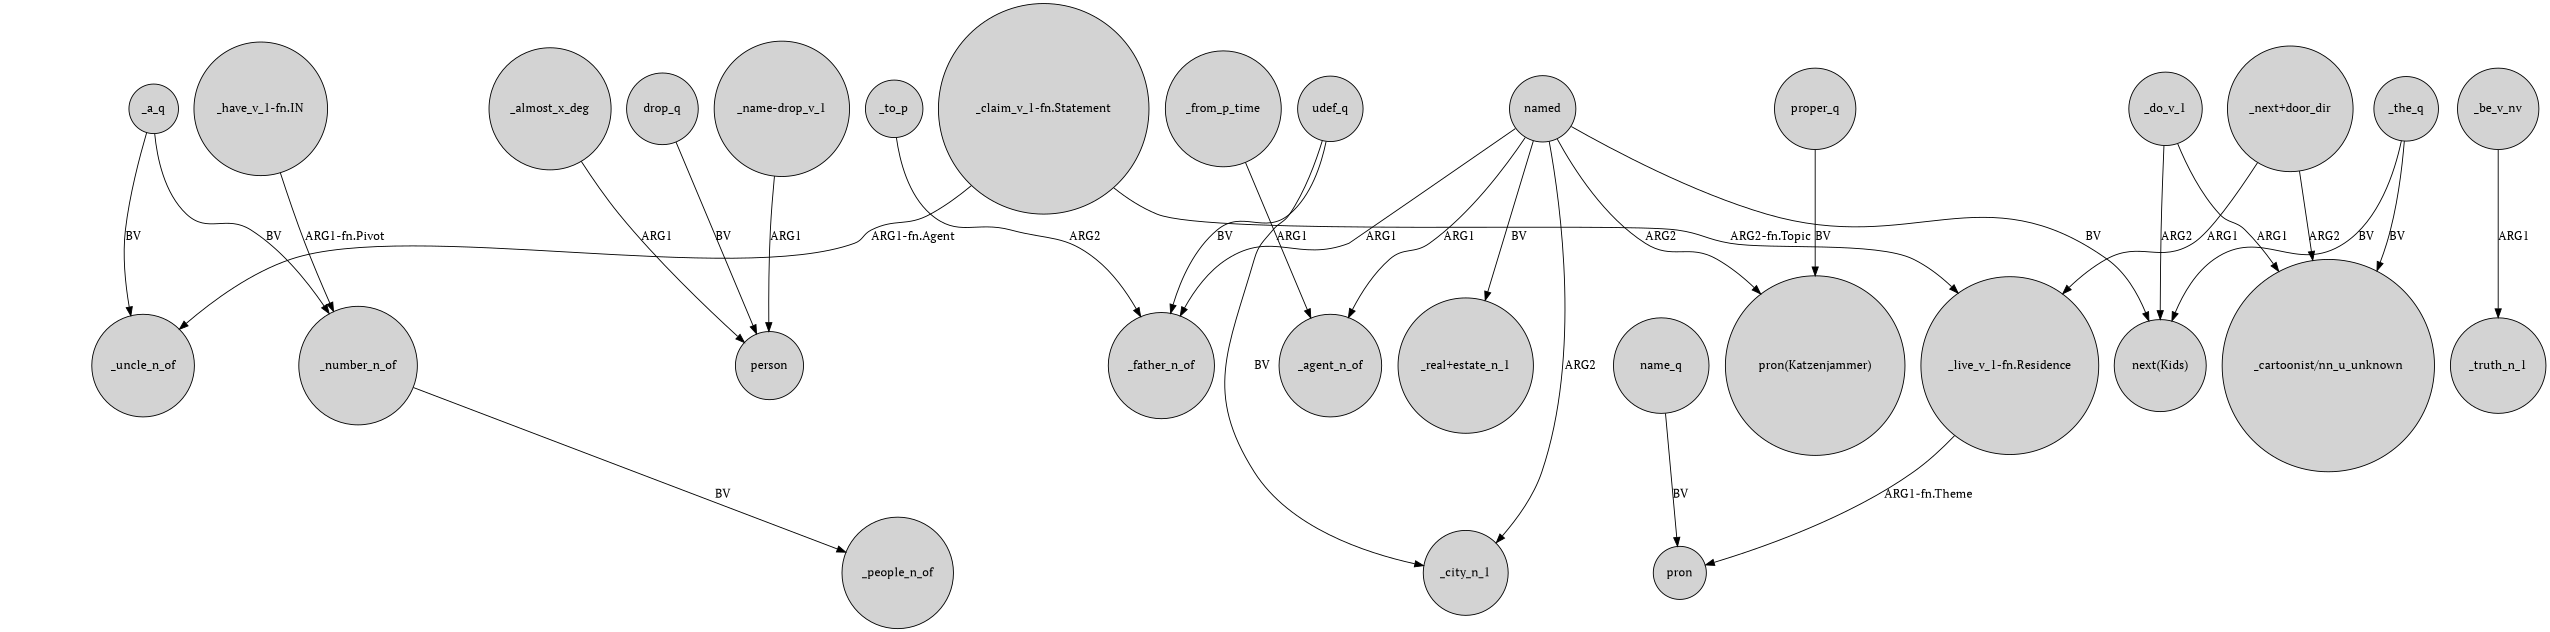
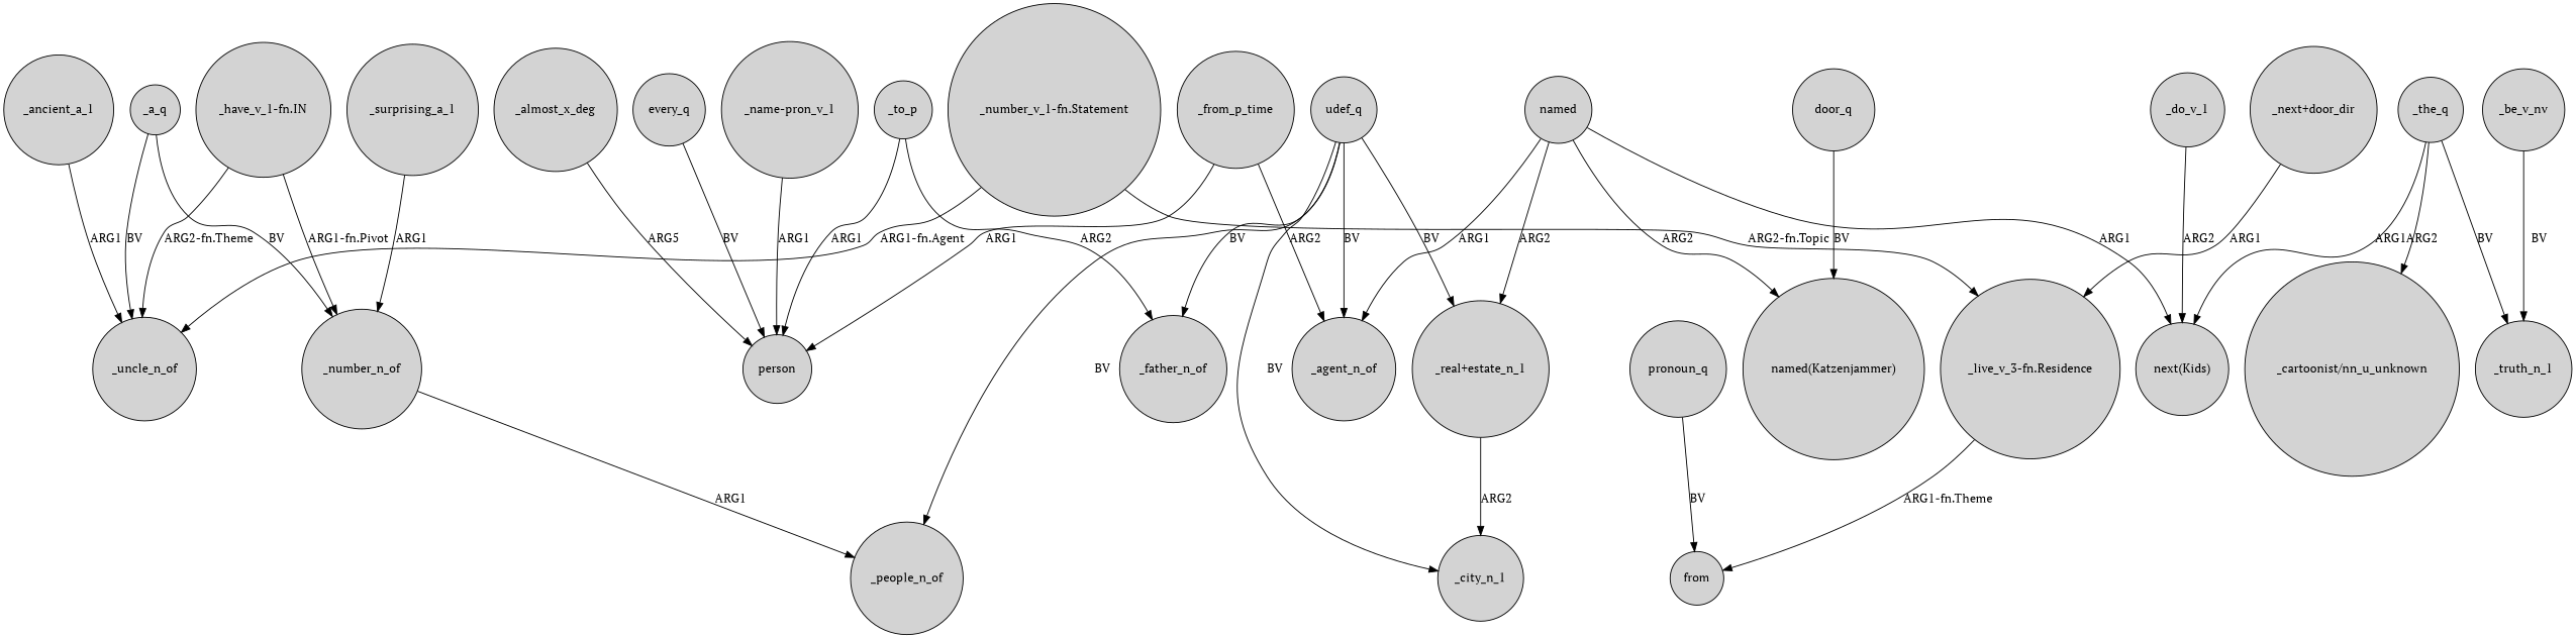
  digraph {
    fontname="PT Serif"
    node [fontname="PT Serif" shape=circle style=filled]
    edge [fontname="PT Serif"]
    "_have_v_1-fn.IN"
    _uncle_n_of
    _number_n_of
    _people_n_of
    udef_q
    _father_n_of
    _city_n_1
    "_real+estate_n_1"
    _agent_n_of
    _a_q
    _almost_x_deg
    person
+   _ancient_a_1
    _to_p
    _the_q
    "_cartoonist/nn_u_unknown"
    _truth_n_1
    n18 [label="next(Kids)"]
    "_next+door_dir"
-   "_live_v_1-fn.Residence"
-   pron
-   every_q [label=drop_q]
+   "_live_v_1-fn.Residence" [label="_live_v_3-fn.Residence"]
+   pron [label=from]
+   every_q
    _do_v_1
    n24 [label=named]
-   "named(Katzenjammer)" [label="pron(Katzenjammer)"]
+   "named(Katzenjammer)"
    _be_v_nv
-   "_name-drop_v_1"
-   "_claim_v_1-fn.Statement"
-   pronoun_q [label=name_q]
+   "_name-drop_v_1" [label="_name-pron_v_1"]
+   "_claim_v_1-fn.Statement" [label="_number_v_1-fn.Statement"]
+   pronoun_q
    _from_p_time
-   proper_q
+   _surprising_a_1
+   proper_q [label=door_q]
+   "_have_v_1-fn.IN" -> _uncle_n_of [label="ARG2-fn.Theme"]
    "_have_v_1-fn.IN" -> _number_n_of [label="ARG1-fn.Pivot"]
-   _number_n_of -> _people_n_of [label=BV]
+   _number_n_of -> _people_n_of [label=ARG1]
+   udef_q -> _people_n_of [label=BV]
    udef_q -> _father_n_of [label=BV]
    udef_q -> _city_n_1 [label=BV]
+   udef_q -> "_real+estate_n_1" [label=BV]
+   udef_q -> _agent_n_of [label=BV]
    _a_q -> _uncle_n_of [label=BV]
    _a_q -> _number_n_of [label=BV]
-   _almost_x_deg -> person [label=ARG1]
+   _almost_x_deg -> person [label=ARG5]
+   _ancient_a_1 -> _uncle_n_of [label=ARG1]
    _to_p -> _father_n_of [label=ARG2]
-   _the_q -> "_cartoonist/nn_u_unknown" [label=BV]
-   _the_q -> n18 [label=BV]
-   "_next+door_dir" -> "_cartoonist/nn_u_unknown" [label=ARG2]
+   _to_p -> person [label=ARG1]
+   _the_q -> "_cartoonist/nn_u_unknown" [label=ARG2]
+   _the_q -> _truth_n_1 [label=BV]
+   _the_q -> n18 [label=ARG1]
    "_next+door_dir" -> "_live_v_1-fn.Residence" [label=ARG1]
    "_live_v_1-fn.Residence" -> pron [label="ARG1-fn.Theme"]
    every_q -> person [label=BV]
-   _do_v_1 -> "_cartoonist/nn_u_unknown" [label=ARG1]
    _do_v_1 -> n18 [label=ARG2]
-   n24 -> _father_n_of [label=ARG1]
-   n24 -> _city_n_1 [label=ARG2]
-   n24 -> "_real+estate_n_1" [label=BV]
+   "_real+estate_n_1" -> _city_n_1 [label=ARG2]
+   n24 -> "_real+estate_n_1" [label=ARG2]
    n24 -> _agent_n_of [label=ARG1]
-   n24 -> n18 [label=BV]
+   n24 -> n18 [label=ARG1]
    n24 -> "named(Katzenjammer)" [label=ARG2]
-   _be_v_nv -> _truth_n_1 [label=ARG1]
+   _be_v_nv -> _truth_n_1 [label=BV]
    "_name-drop_v_1" -> person [label=ARG1]
    "_claim_v_1-fn.Statement" -> _uncle_n_of [label="ARG1-fn.Agent"]
    "_claim_v_1-fn.Statement" -> "_live_v_1-fn.Residence" [label="ARG2-fn.Topic"]
    pronoun_q -> pron [label=BV]
-   _from_p_time -> _agent_n_of [label=ARG1]
+   _from_p_time -> _agent_n_of [label=ARG2]
+   _from_p_time -> person [label=ARG1]
+   _surprising_a_1 -> _number_n_of [label=ARG1]
    proper_q -> "named(Katzenjammer)" [label=BV]
  }
